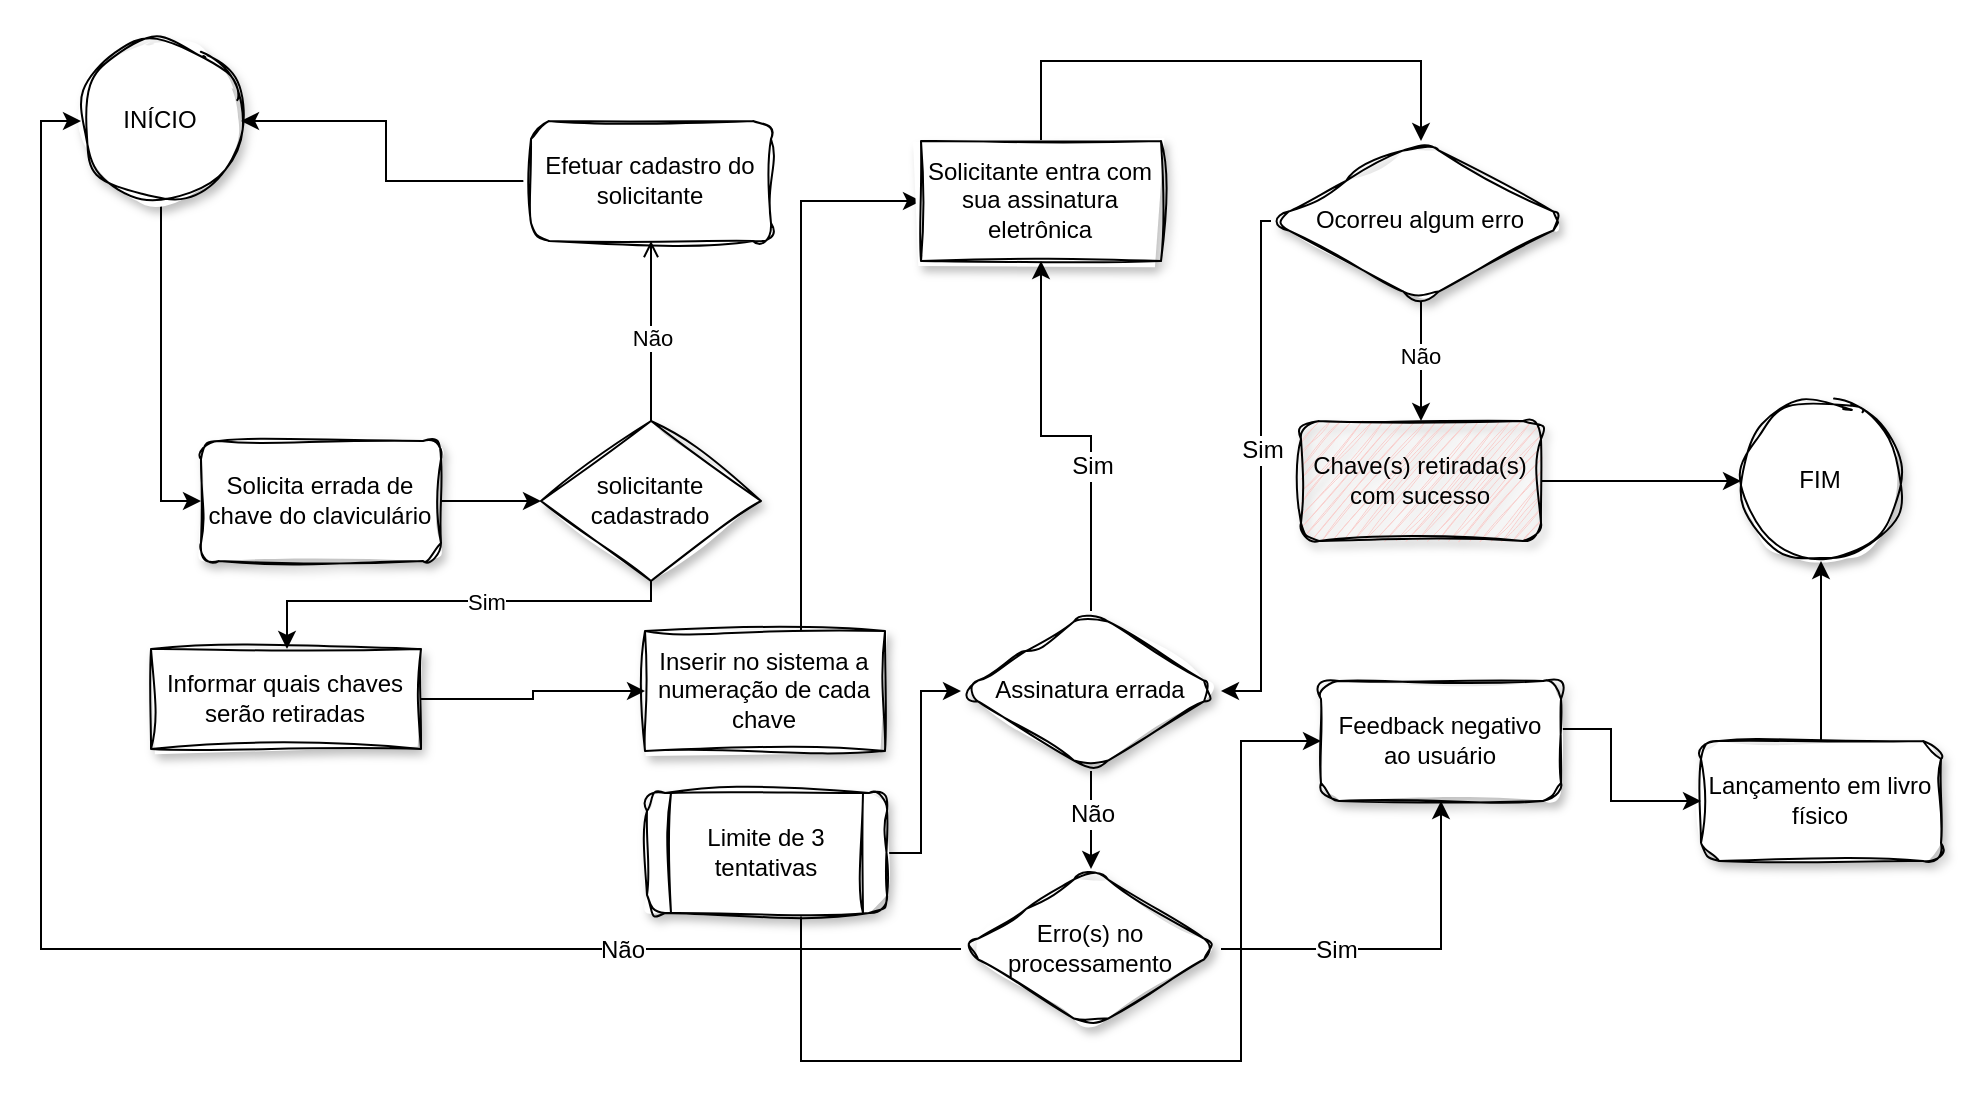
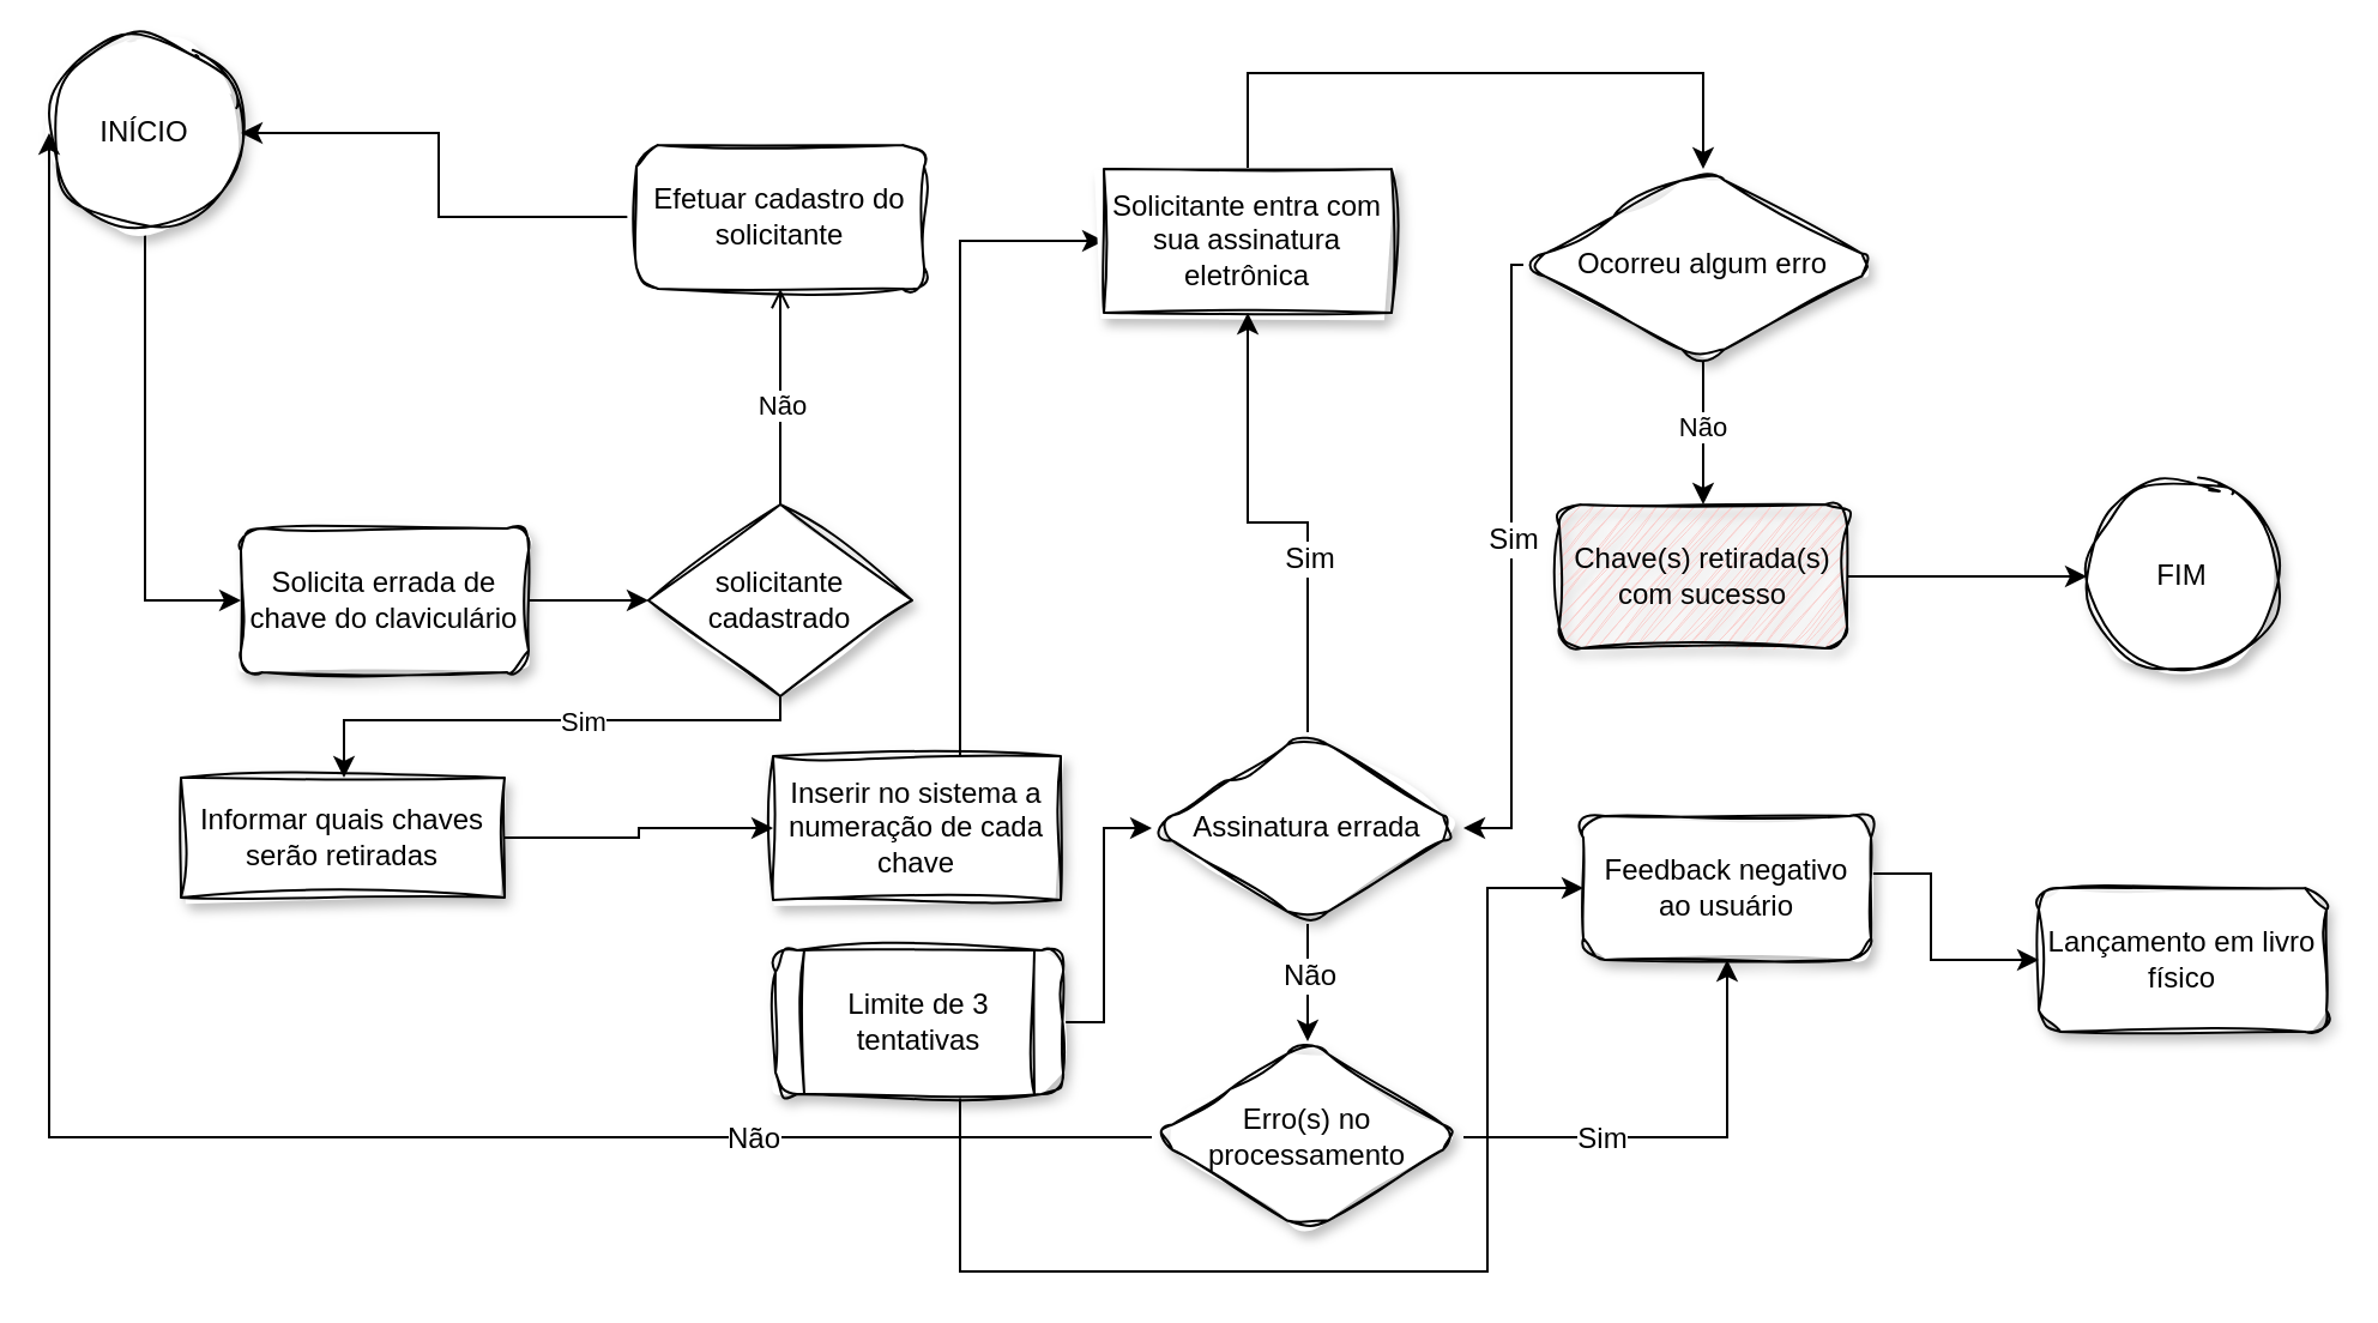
  <mxCell id="0" />
  <mxCell id="1" parent="0" />
  <mxCell id="2" style="edgeStyle=orthogonalEdgeStyle;rounded=0;orthogonalLoop=1;jettySize=auto;html=1;entryX=0;entryY=0.5;entryDx=0;entryDy=0;fontFamily=Helvetica;fontSize=12;fontColor=default;" edge="1" parent="1" source="3" target="5"><mxGeometry relative="1" as="geometry" /></mxCell>
- <mxCell id="3" value="INÍCIO" style="ellipse;whiteSpace=wrap;html=1;aspect=fixed;sketch=1;curveFitting=1;jiggle=2;shadow=1;" vertex="1" parent="1"><mxGeometry x="40" y="20" width="80" height="80" as="geometry" /></mxCell>
+ <mxCell id="3" value="INÍCIO" style="ellipse;whiteSpace=wrap;html=1;aspect=fixed;sketch=1;curveFitting=1;jiggle=2;shadow=1;" vertex="1" parent="1"><mxGeometry x="20" y="15" width="80" height="80" as="geometry" /></mxCell>
  <mxCell id="4" style="edgeStyle=orthogonalEdgeStyle;rounded=0;orthogonalLoop=1;jettySize=auto;html=1;" edge="1" parent="1" source="5" target="10"><mxGeometry relative="1" as="geometry" /></mxCell>
  <mxCell id="5" value="Solicita errada de chave do claviculário" style="rounded=1;whiteSpace=wrap;html=1;sketch=1;curveFitting=1;jiggle=2;shadow=1;" vertex="1" parent="1"><mxGeometry x="100" y="220" width="120" height="60" as="geometry" /></mxCell>
  <mxCell id="6" value="" style="edgeStyle=orthogonalEdgeStyle;rounded=0;orthogonalLoop=1;jettySize=auto;html=1;endArrow=open;" edge="1" parent="1" source="10" target="12"><mxGeometry relative="1" as="geometry" /></mxCell>
  <mxCell id="7" value="Não" style="edgeLabel;html=1;align=center;verticalAlign=middle;resizable=0;points=[];" vertex="1" connectable="0" parent="6"><mxGeometry x="-0.067" relative="1" as="geometry"><mxPoint as="offset" /></mxGeometry></mxCell>
  <mxCell id="8" value="" style="edgeStyle=orthogonalEdgeStyle;rounded=0;orthogonalLoop=1;jettySize=auto;html=1;" edge="1" parent="1" source="10" target="13"><mxGeometry relative="1" as="geometry"><Array as="points"><mxPoint x="325" y="300" /><mxPoint x="143" y="300" /></Array></mxGeometry></mxCell>
  <mxCell id="9" value="Sim" style="edgeLabel;html=1;align=center;verticalAlign=middle;resizable=0;points=[];" vertex="1" connectable="0" parent="8"><mxGeometry x="-0.135" relative="1" as="geometry"><mxPoint as="offset" /></mxGeometry></mxCell>
  <mxCell id="10" value="solicitante cadastrado" style="rhombus;whiteSpace=wrap;html=1;sketch=1;curveFitting=1;jiggle=2;shadow=1;" vertex="1" parent="1"><mxGeometry x="270" y="210" width="110" height="80" as="geometry" /></mxCell>
  <mxCell id="11" style="edgeStyle=orthogonalEdgeStyle;rounded=0;orthogonalLoop=1;jettySize=auto;html=1;entryX=1;entryY=0.5;entryDx=0;entryDy=0;fontFamily=Helvetica;fontSize=12;fontColor=default;" edge="1" parent="1" source="12" target="3"><mxGeometry relative="1" as="geometry" /></mxCell>
  <mxCell id="12" value="Efetuar cadastro do solicitante" style="whiteSpace=wrap;html=1;rounded=1;glass=0;sketch=1;curveFitting=1;jiggle=2;" vertex="1" parent="1"><mxGeometry x="265" y="60" width="120" height="60" as="geometry" /></mxCell>
  <mxCell id="13" value="Informar quais chaves serão retiradas" style="whiteSpace=wrap;html=1;sketch=1;curveFitting=1;jiggle=2;shadow=1;" vertex="1" parent="1"><mxGeometry x="75" y="324" width="135" height="50" as="geometry" /></mxCell>
  <mxCell id="14" value="" style="edgeStyle=orthogonalEdgeStyle;rounded=0;orthogonalLoop=1;jettySize=auto;html=1;" edge="1" parent="1" source="15" target="17"><mxGeometry relative="1" as="geometry"><Array as="points"><mxPoint x="400" y="100" /></Array></mxGeometry></mxCell>
  <mxCell id="15" value="Inserir no sistema a numeração de cada chave" style="whiteSpace=wrap;html=1;sketch=1;curveFitting=1;jiggle=2;shadow=1;" vertex="1" parent="1"><mxGeometry x="322" y="315" width="120" height="60" as="geometry" /></mxCell>
  <mxCell id="16" value="" style="edgeStyle=orthogonalEdgeStyle;rounded=0;orthogonalLoop=1;jettySize=auto;html=1;" edge="1" parent="1" source="17" target="23"><mxGeometry relative="1" as="geometry"><Array as="points"><mxPoint x="520" y="30" /><mxPoint x="710" y="30" /></Array></mxGeometry></mxCell>
  <mxCell id="17" value="Solicitante entra com sua assinatura eletrônica" style="whiteSpace=wrap;html=1;sketch=1;curveFitting=1;jiggle=2;shadow=1;rounded=0;" vertex="1" parent="1"><mxGeometry x="460" y="70" width="120" height="60" as="geometry" /></mxCell>
  <mxCell id="18" style="edgeStyle=orthogonalEdgeStyle;rounded=0;orthogonalLoop=1;jettySize=auto;html=1;entryX=0;entryY=0.5;entryDx=0;entryDy=0;" edge="1" parent="1" source="13" target="15"><mxGeometry relative="1" as="geometry"><mxPoint x="330" y="350" as="targetPoint" /></mxGeometry></mxCell>
  <mxCell id="19" value="" style="edgeStyle=orthogonalEdgeStyle;rounded=0;orthogonalLoop=1;jettySize=auto;html=1;entryX=1;entryY=0.5;entryDx=0;entryDy=0;" edge="1" parent="1" source="23" target="31"><mxGeometry relative="1" as="geometry"><mxPoint x="600" y="345" as="targetPoint" /><Array as="points"><mxPoint x="630" y="110" /><mxPoint x="630" y="345" /></Array></mxGeometry></mxCell>
  <mxCell id="20" value="Sim" style="edgeLabel;html=1;align=center;verticalAlign=middle;resizable=0;points=[];rounded=1;shadow=1;sketch=1;jiggle=2;curveFitting=1;strokeColor=default;fontFamily=Helvetica;fontSize=12;fontColor=default;fillColor=default;" vertex="1" connectable="0" parent="19"><mxGeometry x="-0.082" relative="1" as="geometry"><mxPoint as="offset" /></mxGeometry></mxCell>
  <mxCell id="21" value="" style="edgeStyle=orthogonalEdgeStyle;rounded=0;orthogonalLoop=1;jettySize=auto;html=1;" edge="1" parent="1" source="23" target="25"><mxGeometry relative="1" as="geometry" /></mxCell>
  <mxCell id="22" value="Não" style="edgeLabel;html=1;align=center;verticalAlign=middle;resizable=0;points=[];" vertex="1" connectable="0" parent="21"><mxGeometry x="-0.089" y="-1" relative="1" as="geometry"><mxPoint as="offset" /></mxGeometry></mxCell>
  <mxCell id="23" value="Ocorreu algum erro" style="rhombus;whiteSpace=wrap;html=1;rounded=1;sketch=1;curveFitting=1;jiggle=2;shadow=1;" vertex="1" parent="1"><mxGeometry x="635" y="70" width="150" height="80" as="geometry" /></mxCell>
  <mxCell id="24" value="" style="edgeStyle=orthogonalEdgeStyle;rounded=0;orthogonalLoop=1;jettySize=auto;html=1;" edge="1" parent="1" source="25" target="26"><mxGeometry relative="1" as="geometry" /></mxCell>
  <mxCell id="25" value="Chave(s) retirada(s) com sucesso" style="whiteSpace=wrap;html=1;rounded=1;sketch=1;curveFitting=1;jiggle=2;shadow=1;fillColor=#f8cecc;" vertex="1" parent="1"><mxGeometry x="650" y="210" width="120" height="60" as="geometry" /></mxCell>
  <mxCell id="26" value="FIM" style="ellipse;whiteSpace=wrap;html=1;rounded=1;sketch=1;curveFitting=1;jiggle=2;shadow=1;" vertex="1" parent="1"><mxGeometry x="870" y="200" width="80" height="80" as="geometry" /></mxCell>
  <mxCell id="27" style="edgeStyle=orthogonalEdgeStyle;rounded=0;orthogonalLoop=1;jettySize=auto;html=1;fontFamily=Helvetica;fontSize=12;fontColor=default;" edge="1" parent="1" source="31" target="17"><mxGeometry relative="1" as="geometry" /></mxCell>
  <mxCell id="28" value="Sim" style="edgeLabel;html=1;align=center;verticalAlign=middle;resizable=0;points=[];rounded=1;shadow=1;sketch=1;jiggle=2;curveFitting=1;strokeColor=default;fontFamily=Helvetica;fontSize=12;fontColor=default;fillColor=default;" vertex="1" connectable="0" parent="27"><mxGeometry x="-0.268" relative="1" as="geometry"><mxPoint as="offset" /></mxGeometry></mxCell>
  <mxCell id="29" style="edgeStyle=orthogonalEdgeStyle;rounded=0;orthogonalLoop=1;jettySize=auto;html=1;entryX=0.5;entryY=0;entryDx=0;entryDy=0;fontFamily=Helvetica;fontSize=12;fontColor=default;" edge="1" parent="1" source="31" target="36"><mxGeometry relative="1" as="geometry" /></mxCell>
  <mxCell id="30" value="Não" style="edgeLabel;html=1;align=center;verticalAlign=middle;resizable=0;points=[];rounded=1;shadow=1;sketch=1;jiggle=2;curveFitting=1;strokeColor=default;fontFamily=Helvetica;fontSize=12;fontColor=default;fillColor=default;" vertex="1" connectable="0" parent="29"><mxGeometry x="-0.313" y="-2" relative="1" as="geometry"><mxPoint x="2" y="4" as="offset" /></mxGeometry></mxCell>
  <mxCell id="31" value="Assinatura errada" style="rhombus;whiteSpace=wrap;html=1;rounded=1;shadow=1;sketch=1;jiggle=2;curveFitting=1;strokeColor=default;align=center;verticalAlign=middle;fontFamily=Helvetica;fontSize=12;fontColor=default;fillColor=default;" vertex="1" parent="1"><mxGeometry x="480" y="305" width="130" height="80" as="geometry" /></mxCell>
  <mxCell id="32" value="" style="edgeStyle=orthogonalEdgeStyle;rounded=0;orthogonalLoop=1;jettySize=auto;html=1;fontFamily=Helvetica;fontSize=12;fontColor=default;" edge="1" parent="1" source="36" target="40"><mxGeometry relative="1" as="geometry" /></mxCell>
  <mxCell id="33" value="Sim" style="edgeLabel;html=1;align=center;verticalAlign=middle;resizable=0;points=[];rounded=1;shadow=1;sketch=1;jiggle=2;curveFitting=1;strokeColor=default;fontFamily=Helvetica;fontSize=12;fontColor=default;fillColor=default;" vertex="1" connectable="0" parent="32"><mxGeometry x="-0.462" y="-2" relative="1" as="geometry"><mxPoint x="8" y="-2" as="offset" /></mxGeometry></mxCell>
  <mxCell id="34" style="edgeStyle=orthogonalEdgeStyle;rounded=0;orthogonalLoop=1;jettySize=auto;html=1;fontFamily=Helvetica;fontSize=12;fontColor=default;" edge="1" parent="1" source="36" target="3"><mxGeometry relative="1" as="geometry"><Array as="points"><mxPoint x="20" y="474" /><mxPoint x="20" y="60" /></Array></mxGeometry></mxCell>
  <mxCell id="35" value="Não" style="edgeLabel;html=1;align=center;verticalAlign=middle;resizable=0;points=[];rounded=1;shadow=1;sketch=1;jiggle=2;curveFitting=1;strokeColor=default;fontFamily=Helvetica;fontSize=12;fontColor=default;fillColor=default;" vertex="1" connectable="0" parent="34"><mxGeometry x="-0.62" y="1" relative="1" as="geometry"><mxPoint y="-1" as="offset" /></mxGeometry></mxCell>
  <mxCell id="36" value="Erro(s) no processamento" style="rhombus;whiteSpace=wrap;html=1;rounded=1;shadow=1;sketch=1;jiggle=2;curveFitting=1;" vertex="1" parent="1"><mxGeometry x="480" y="434" width="130" height="80" as="geometry" /></mxCell>
- <mxCell id="37" style="edgeStyle=orthogonalEdgeStyle;rounded=0;orthogonalLoop=1;jettySize=auto;html=1;fontFamily=Helvetica;fontSize=12;fontColor=default;" edge="1" parent="1" source="38" target="26"><mxGeometry relative="1" as="geometry" /></mxCell>
  <mxCell id="38" value="Lançamento em livro físico" style="whiteSpace=wrap;html=1;rounded=1;shadow=1;sketch=1;jiggle=2;curveFitting=1;" vertex="1" parent="1"><mxGeometry x="850" y="370" width="120" height="60" as="geometry" /></mxCell>
  <mxCell id="39" style="edgeStyle=orthogonalEdgeStyle;rounded=0;orthogonalLoop=1;jettySize=auto;html=1;fontFamily=Helvetica;fontSize=12;fontColor=default;" edge="1" parent="1" source="40" target="38"><mxGeometry relative="1" as="geometry"><Array as="points"><mxPoint x="805" y="364" /></Array></mxGeometry></mxCell>
  <mxCell id="40" value="Feedback negativo ao usuário" style="whiteSpace=wrap;html=1;rounded=1;shadow=1;sketch=1;jiggle=2;curveFitting=1;" vertex="1" parent="1"><mxGeometry x="660" y="340" width="120" height="60" as="geometry" /></mxCell>
  <mxCell id="41" style="edgeStyle=orthogonalEdgeStyle;rounded=0;orthogonalLoop=1;jettySize=auto;html=1;entryX=0;entryY=0.5;entryDx=0;entryDy=0;fontFamily=Helvetica;fontSize=12;fontColor=default;" edge="1" parent="1" source="43" target="31"><mxGeometry relative="1" as="geometry"><Array as="points"><mxPoint x="460" y="345" /></Array></mxGeometry></mxCell>
  <mxCell id="42" style="edgeStyle=orthogonalEdgeStyle;rounded=0;orthogonalLoop=1;jettySize=auto;html=1;fontFamily=Helvetica;fontSize=12;fontColor=default;" edge="1" parent="1" source="43" target="40"><mxGeometry relative="1" as="geometry"><Array as="points"><mxPoint x="400" y="530" /><mxPoint x="620" y="530" /><mxPoint x="620" y="370" /></Array></mxGeometry></mxCell>
  <mxCell id="43" value="Limite de 3 tentativas" style="shape=process;whiteSpace=wrap;html=1;backgroundOutline=1;rounded=1;shadow=1;sketch=1;jiggle=2;curveFitting=1;" vertex="1" parent="1"><mxGeometry x="323" y="396" width="120" height="60" as="geometry" /></mxCell>
